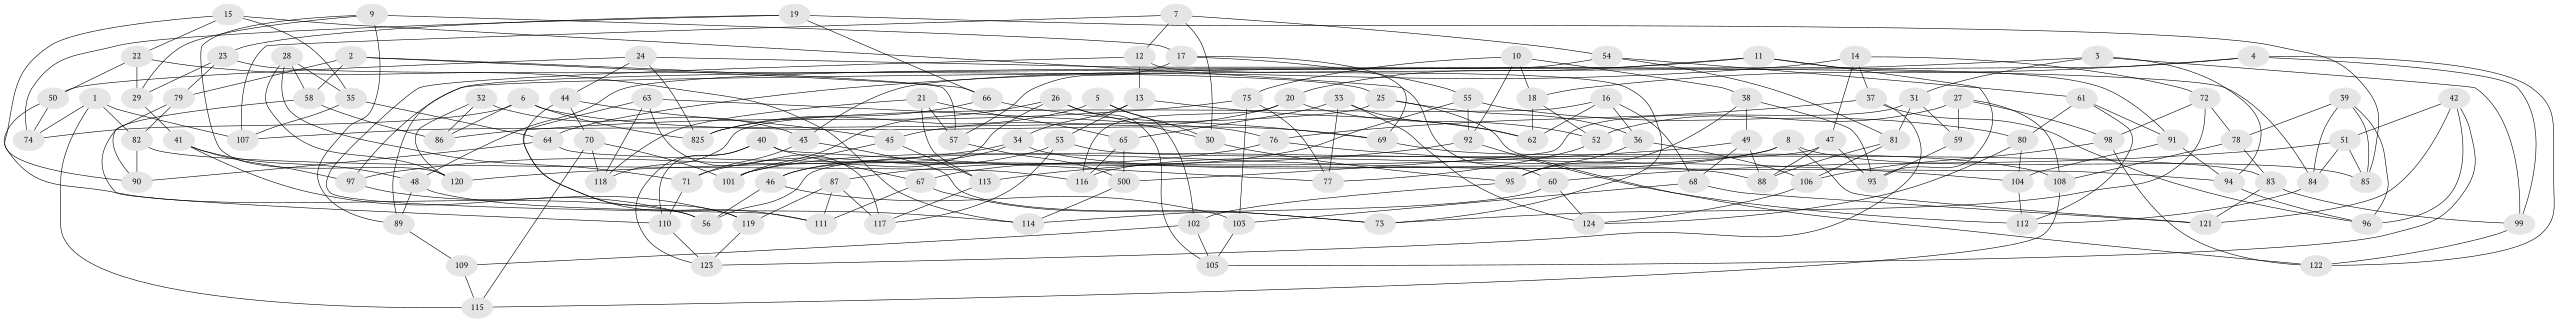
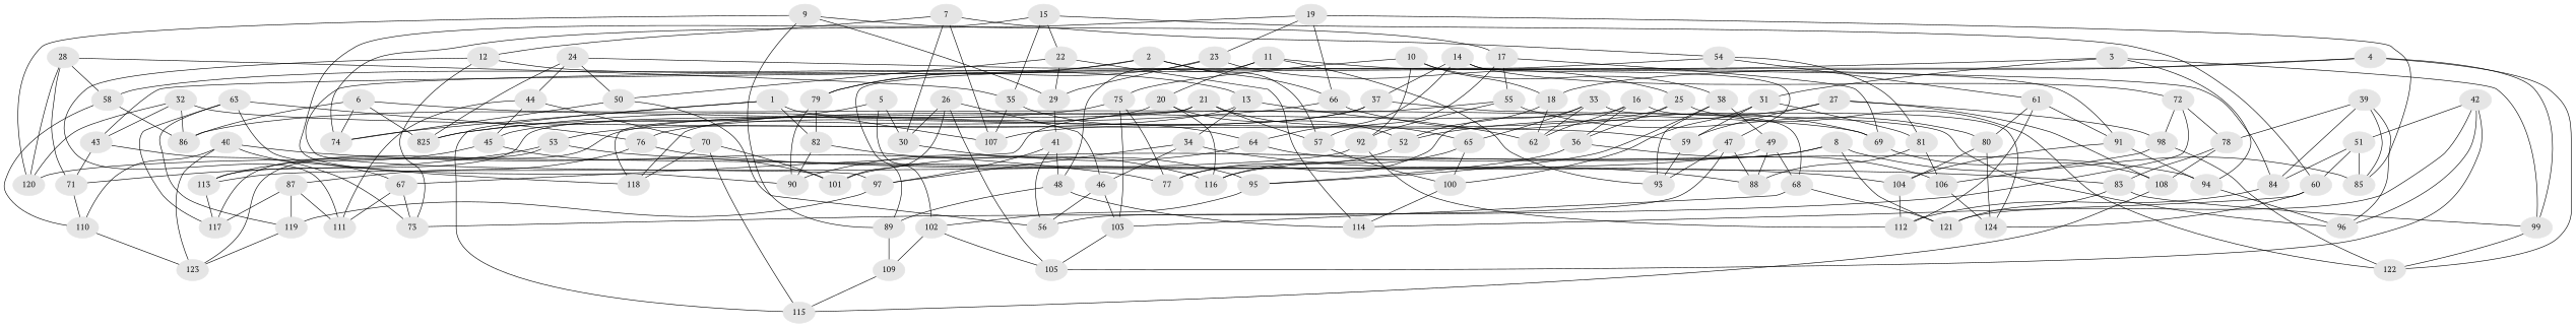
  graph {
    fontname="PT Serif"
    node [color=gray90 fontname="PT Serif" style=filled]
    edge [fontname="PT Serif"]
    1
    74
    82
    107
    115
    116
    90
    2
    57
    58
    66
    79
-   100 [label=500]
+   100
    86
    110
    n16 [label=825]
    69
    3
    31
    43
    94
    99
    59
    81
    73
    71
    96
    122
    4
    18
    97
    62
    52
    119
    5
    30
    102
    95
    109
    105
    6
    108
    7
    12
    54
    13
    111
    89
    61
    8
    85
    101
    121
    9
    17
    29
    120
    55
    41
    10
    38
    75
    92
    93
    49
    77
    103
    113
    112
    11
    20
    48
    91
    45
    114
    104
    34
    53
    46
    88
    83
    117
    14
    37
    47
    64
    72
    76
    123
    56
    98
    78
    15
    22
    35
    60
    50
    124
    16
    36
    68
    118
    106
    67
    80
    19
    23
    25
    21
    65
    24
    44
    84
    70
    26
    27
    28
    32
    33
    87
    39
    40
    42
    51
    63
    1 -- 74
    1 -- 82
    1 -- 107
    1 -- 115
    82 -- 116
    82 -- 90
    2 -- 57
    2 -- 58
    2 -- 66
    2 -- 79
    57 -- 100
    58 -- 86
    58 -- 110
    66 -- n16
    66 -- 69
    79 -- 82
    79 -- 90
    100 -- 114
    110 -- 123
    69 -- 108
    3 -- 31
    3 -- 43
    3 -- 94
    3 -- 99
    31 -- 100
    31 -- 59
    31 -- 81
    43 -- 73
    43 -- 71
    94 -- 96
    99 -- 122
    59 -- 93
    81 -- 88
    81 -- 106
    71 -- 110
    4 -- 99
    4 -- 122
    4 -- 18
    4 -- 97
    18 -- 62
    18 -- 52
    97 -- 119
    52 -- 77
    119 -- 123
    5 -- n16
    5 -- 30
    5 -- 102
    30 -- 95
    102 -- 109
    102 -- 105
    95 -- 102
    109 -- 115
    6 -- 74
    6 -- 86
    6 -- n16
    6 -- 69
    108 -- 115
    7 -- 107
    7 -- 30
    7 -- 12
    7 -- 54
    12 -- 73
    12 -- 13
    12 -- 111
    54 -- 81
    54 -- 89
    54 -- 61
    13 -- 62
    13 -- 34
    13 -- 53
    89 -- 109
    61 -- 112
    61 -- 91
    61 -- 80
    8 -- 116
    8 -- 85
    8 -- 101
    8 -- 121
    9 -- 89
    9 -- 17
    9 -- 29
    9 -- 120
    17 -- 57
    17 -- 69
    17 -- 55
    29 -- 41
    55 -- 92
    55 -- 67
    55 -- 80
    41 -- 97
    41 -- 48
    41 -- 56
    10 -- 18
    10 -- 38
    10 -- 75
    10 -- 92
    38 -- 95
    38 -- 93
    38 -- 49
    75 -- 86
    75 -- 77
    75 -- 103
    92 -- 113
    92 -- 112
    49 -- 120
    49 -- 88
    49 -- 68
    103 -- 105
    113 -- 117
    11 -- 93
    11 -- 20
    11 -- 48
    11 -- 91
    20 -- 116
    20 -- 52
    20 -- 45
    48 -- 89
    48 -- 114
    91 -- 94
    91 -- 104
    45 -- 101
    45 -- 113
    104 -- 112
    34 -- 97
    34 -- 46
    34 -- 88
    53 -- 71
    53 -- 83
    53 -- 117
    46 -- 103
    46 -- 56
    83 -- 99
    83 -- 121
    14 -- 37
    14 -- 47
    14 -- 64
    14 -- 72
    37 -- 96
    37 -- 76
    37 -- 123
    47 -- 93
    47 -- 88
    47 -- 56
    64 -- 90
    64 -- 94
    72 -- 73
    72 -- 98
    72 -- 78
    76 -- 104
    76 -- 87
    98 -- 122
    98 -- 106
    78 -- 108
    78 -- 83
    15 -- 90
    15 -- 22
    15 -- 35
    15 -- 60
    22 -- 29
    22 -- 114
    22 -- 50
    35 -- 107
    35 -- 64
    60 -- 114
    60 -- 124
    50 -- 74
    50 -- 56
    16 -- 62
    16 -- 36
    16 -- 68
    16 -- 118
    36 -- 95
    36 -- 106
    68 -- 121
    68 -- 103
    106 -- 124
    67 -- 73
    67 -- 111
    80 -- 104
    80 -- 124
    19 -- 74
    19 -- 66
    19 -- 85
    19 -- 23
    23 -- 79
    23 -- 29
    23 -- 25
    25 -- 107
    25 -- 122
    25 -- 36
    21 -- 57
    21 -- 113
    21 -- 118
    21 -- 65
    65 -- 116
    65 -- 100
    24 -- n16
    24 -- 50
    24 -- 44
    24 -- 84
    44 -- 111
    44 -- 45
    44 -- 70
    84 -- 112
    70 -- 115
    70 -- 101
    70 -- 118
    26 -- 30
    26 -- 105
    26 -- 101
    26 -- 46
    27 -- 59
    27 -- 52
    27 -- 108
    27 -- 98
    28 -- 58
    28 -- 71
    28 -- 120
    28 -- 35
    32 -- 86
    32 -- 43
+   32 -- 59
    32 -- 120
    33 -- 62
    33 -- 77
    33 -- 124
    33 -- 65
    87 -- 119
    87 -- 111
    87 -- 117
    39 -- 96
    39 -- 85
    39 -- 78
    39 -- 84
    40 -- 110
    40 -- 77
    40 -- 123
    40 -- 67
    42 -- 96
    42 -- 105
    42 -- 121
    42 -- 51
    51 -- 85
    51 -- 60
    51 -- 84
    63 -- 119
    63 -- 117
    63 -- 76
    63 -- 118
  }
